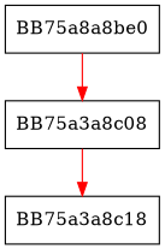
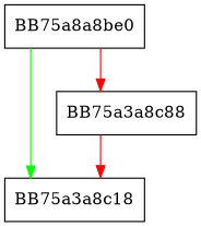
  digraph {
    splines=ortho
    node [shape=box]
    edge [color=red]
    n1 [label=BB75a8a8be0]
    BB75a3a8c18
-   BB75a3a8c08
+   BB75a3a8c08 [label=BB75a3a8c88]
+   n1 -> BB75a3a8c18 [color=green]
    n1 -> BB75a3a8c08
    BB75a3a8c08 -> BB75a3a8c18
  }
